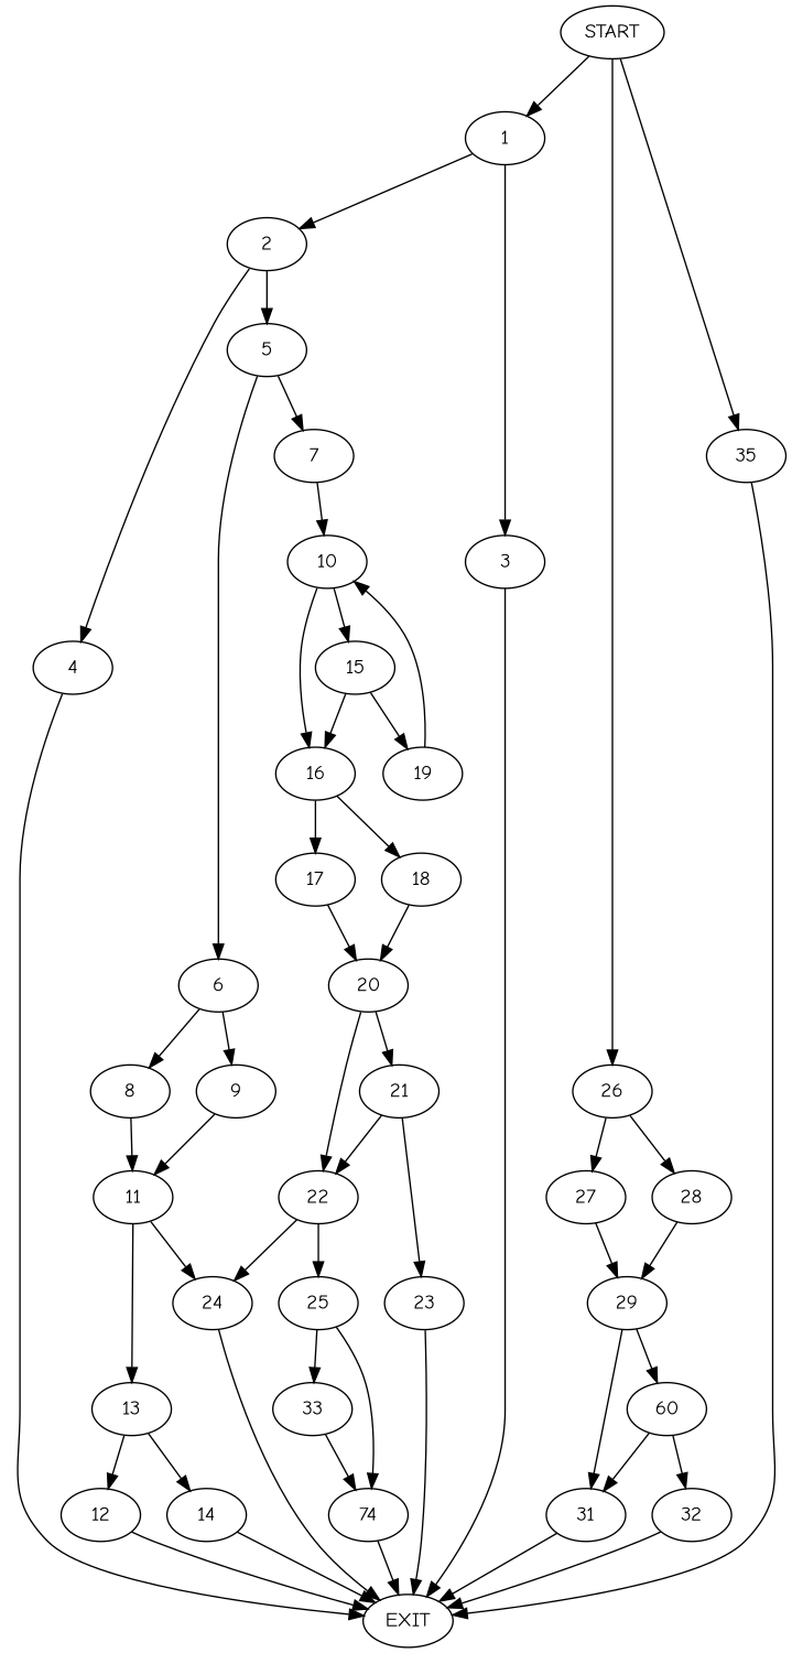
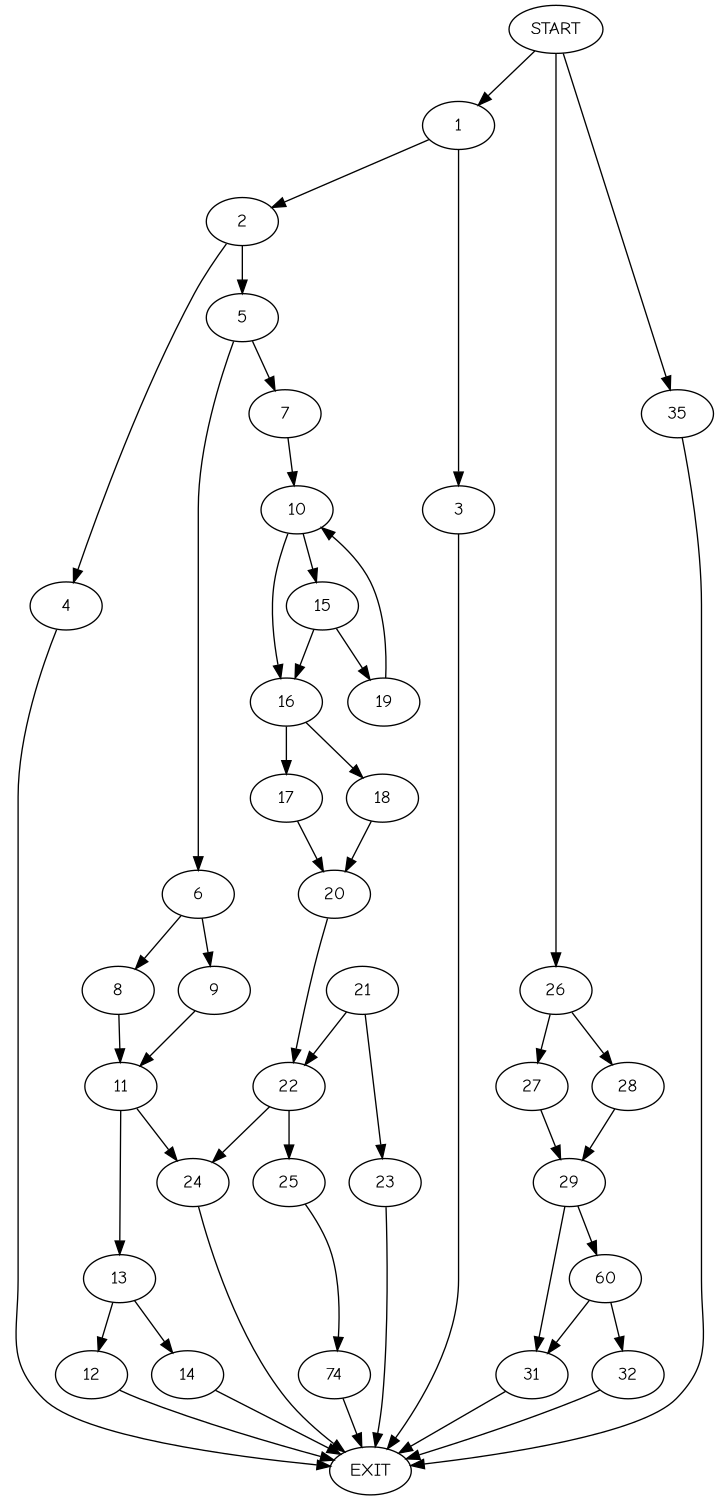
  digraph {
    fontname="Comic Neue"
    node [fontname="Comic Neue"]
    edge [fontname="Comic Neue"]
    n1 [label=START]
    1
    26
    35
    2
    3
    27
    28
    n9 [label=EXIT]
    4
    5
    6
    7
    8
    9
    10
    11
    15
    16
    13
    24
    19
    17
    18
    12
    14
    20
    21
    22
    23
    25
-   33
    n33 [label=74]
    29
    n35 [label=60]
    31
    32
    n1 -> 1
    n1 -> 26
    n1 -> 35
    1 -> 2
    1 -> 3
    26 -> 27
    26 -> 28
    35 -> n9
    2 -> 4
    2 -> 5
    3 -> n9
    27 -> 29
    28 -> 29
    4 -> n9
    5 -> 6
    5 -> 7
    6 -> 8
    6 -> 9
    7 -> 10
    8 -> 11
    9 -> 11
    10 -> 15
    10 -> 16
    11 -> 13
    11 -> 24
    15 -> 16
    15 -> 19
    16 -> 17
    16 -> 18
    13 -> 12
    13 -> 14
    24 -> n9
    19 -> 10
    17 -> 20
    18 -> 20
    12 -> n9
    14 -> n9
-   20 -> 21
    20 -> 22
    21 -> 22
    21 -> 23
    22 -> 24
    22 -> 25
    23 -> n9
-   25 -> 33
    25 -> n33
-   33 -> n33
    n33 -> n9
    29 -> n35
    29 -> 31
    n35 -> 31
    n35 -> 32
    31 -> n9
    32 -> n9
  }
